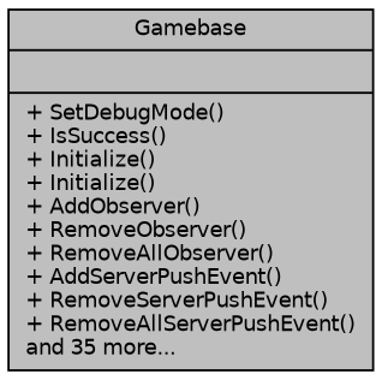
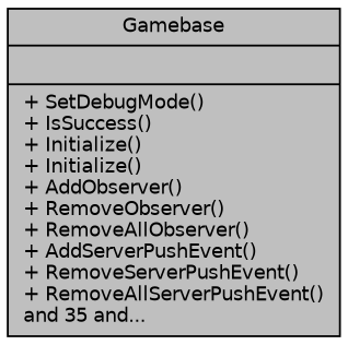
  digraph {
-   n1 [color=black fillcolor=grey75 fontcolor=black fontname=Helvetica fontsize=10 height=0.2 label="{Gamebase\n||+ SetDebugMode()\l+ IsSuccess()\l+ Initialize()\l+ Initialize()\l+ AddObserver()\l+ RemoveObserver()\l+ RemoveAllObserver()\l+ AddServerPushEvent()\l+ RemoveServerPushEvent()\l+ RemoveAllServerPushEvent()\land 35 more...\l}" shape=record style=filled width=0.4]
+   n1 [color=black fillcolor=grey75 fontcolor=black fontname=Helvetica fontsize=10 height=0.2 label="{Gamebase\n||+ SetDebugMode()\l+ IsSuccess()\l+ Initialize()\l+ Initialize()\l+ AddObserver()\l+ RemoveObserver()\l+ RemoveAllObserver()\l+ AddServerPushEvent()\l+ RemoveServerPushEvent()\l+ RemoveAllServerPushEvent()\land 35 and...\l}" shape=record style=filled width=0.4]
  }
